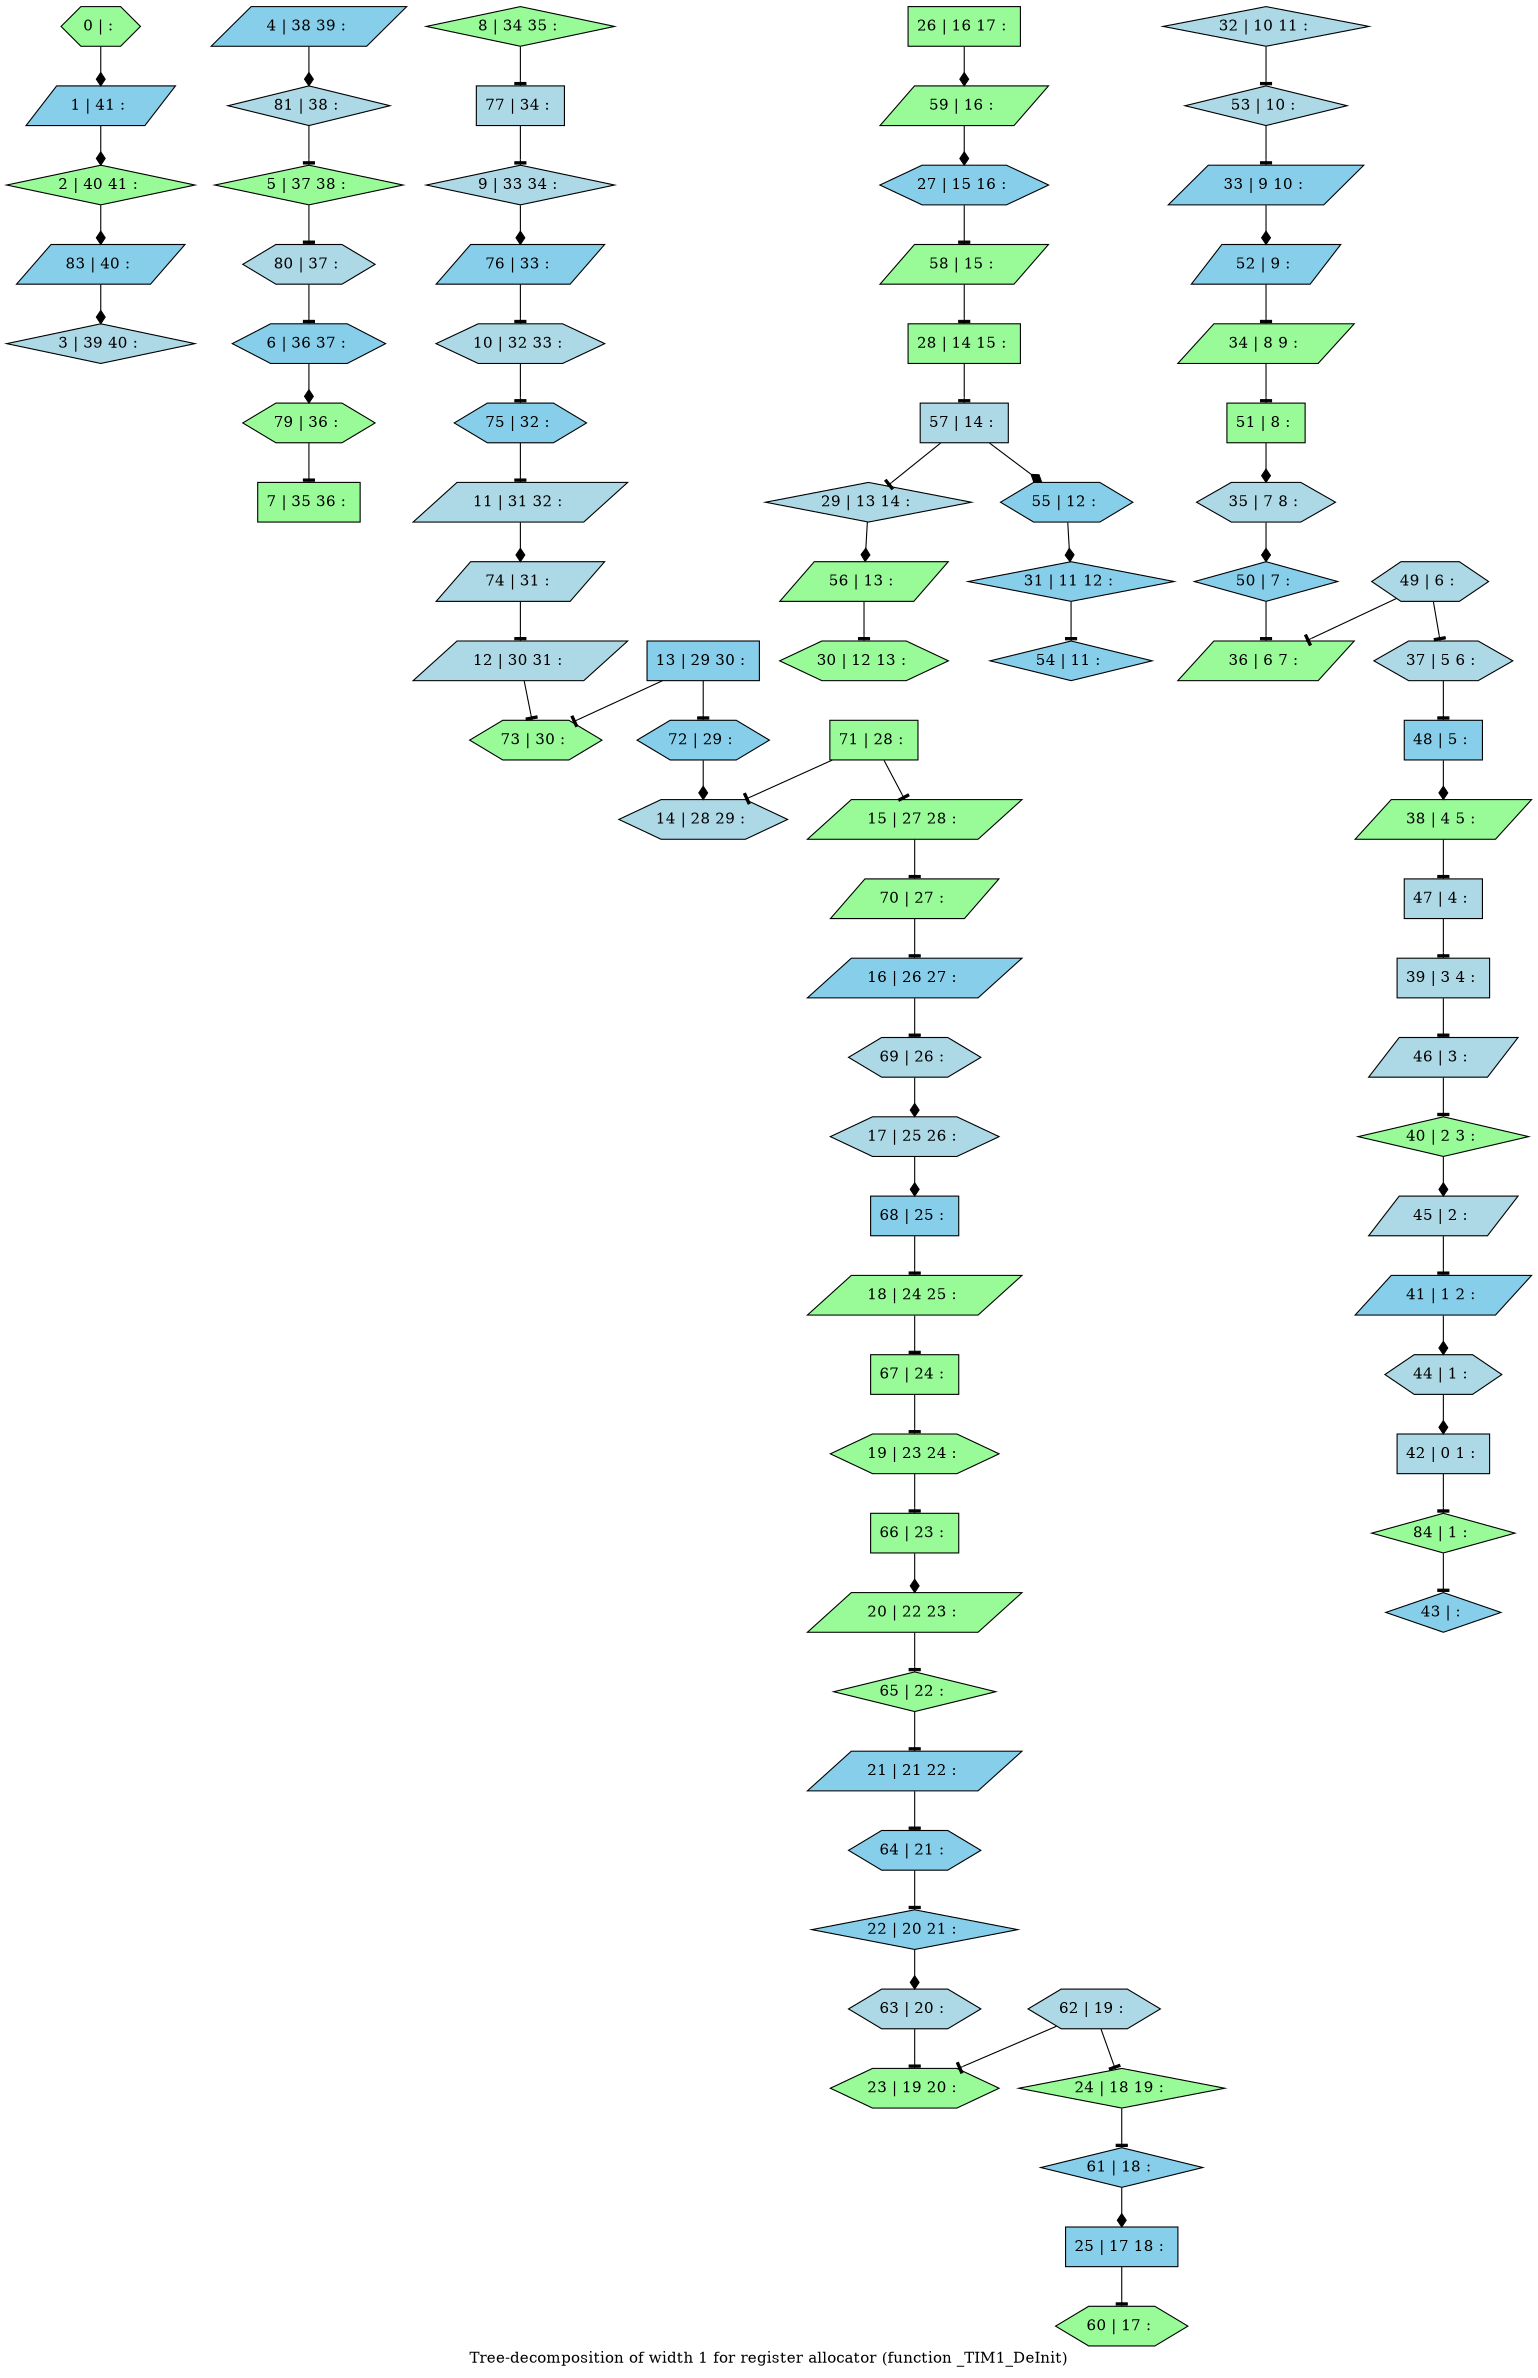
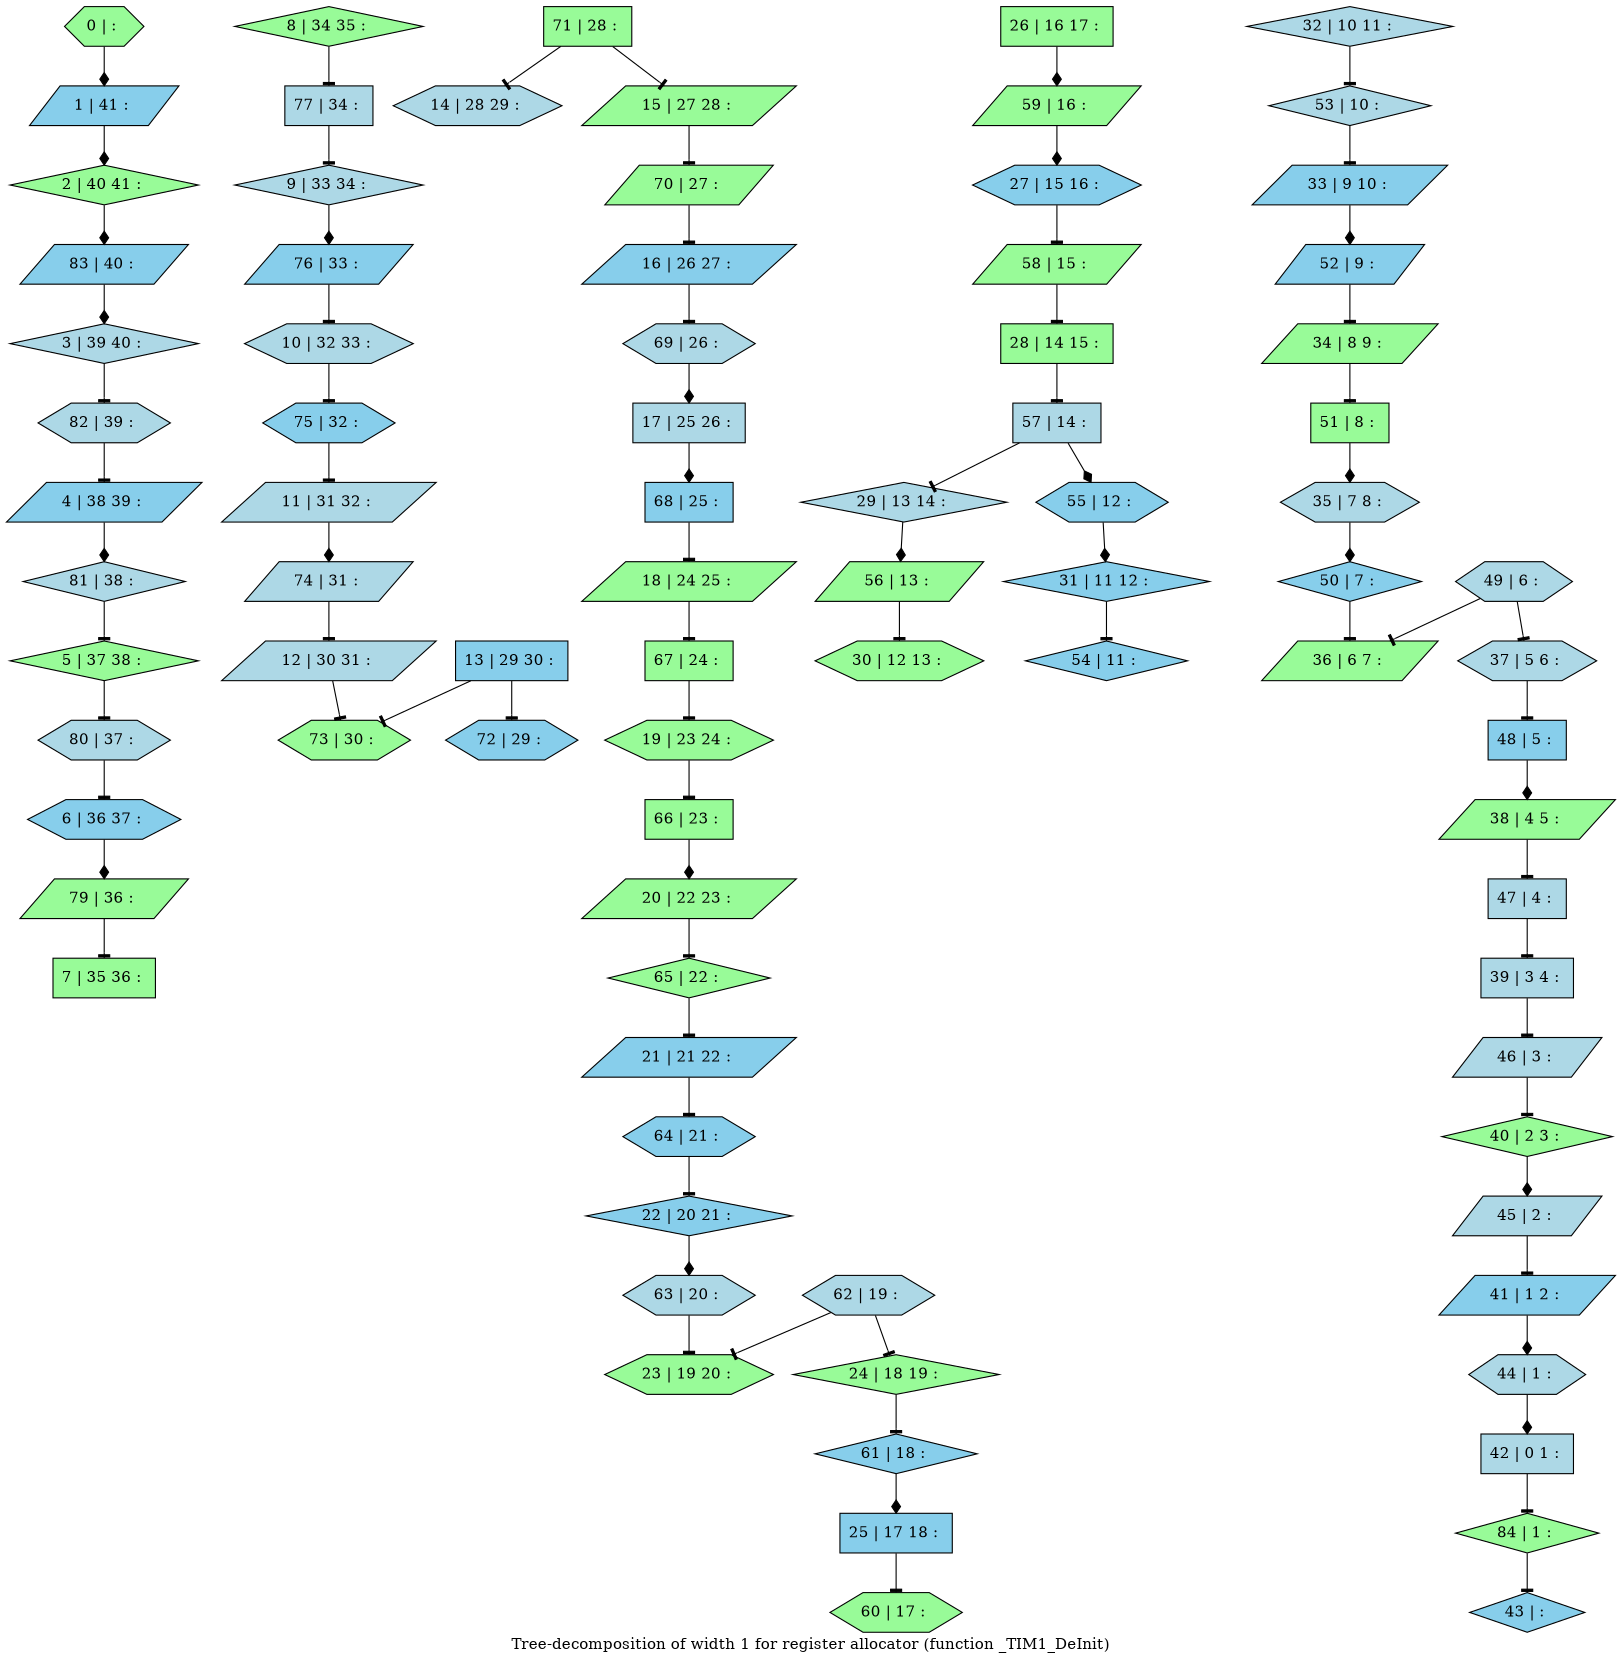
  digraph {
    label="Tree-decomposition of width 1 for register allocator (function _TIM1_DeInit)"
    node [fillcolor=palegreen shape=hexagon style=filled]
    edge [arrowhead=tee]
    n1 [label="0 | : "]
    n2 [fillcolor=skyblue label="1 | 41 : " shape=parallelogram]
    n3 [label="2 | 40 41 : " shape=diamond]
    n4 [fillcolor=skyblue label="83 | 40 : " shape=parallelogram]
    n5 [fillcolor=lightblue label="3 | 39 40 : " shape=diamond]
+   n6 [fillcolor=lightblue label="82 | 39 : "]
    n7 [fillcolor=skyblue label="4 | 38 39 : " shape=parallelogram]
    n8 [fillcolor=lightblue label="81 | 38 : " shape=diamond]
    n9 [label="5 | 37 38 : " shape=diamond]
    n10 [fillcolor=lightblue label="80 | 37 : "]
    n11 [fillcolor=skyblue label="6 | 36 37 : "]
-   n12 [label="79 | 36 : "]
+   n12 [label="79 | 36 : " shape=parallelogram]
    n13 [label="7 | 35 36 : " shape=box]
    n14 [label="8 | 34 35 : " shape=diamond]
    n15 [fillcolor=lightblue label="77 | 34 : " shape=box]
    n16 [fillcolor=lightblue label="9 | 33 34 : " shape=diamond]
    n17 [fillcolor=skyblue label="76 | 33 : " shape=parallelogram]
    n18 [fillcolor=lightblue label="10 | 32 33 : "]
    n19 [fillcolor=skyblue label="75 | 32 : "]
    n20 [fillcolor=lightblue label="11 | 31 32 : " shape=parallelogram]
    n21 [fillcolor=lightblue label="74 | 31 : " shape=parallelogram]
    n22 [fillcolor=lightblue label="12 | 30 31 : " shape=parallelogram]
    n23 [label="73 | 30 : "]
    n24 [fillcolor=skyblue label="13 | 29 30 : " shape=box]
    n25 [fillcolor=skyblue label="72 | 29 : "]
    n26 [fillcolor=lightblue label="14 | 28 29 : "]
    n27 [label="71 | 28 : " shape=box]
    n28 [label="15 | 27 28 : " shape=parallelogram]
    n29 [label="70 | 27 : " shape=parallelogram]
    n30 [fillcolor=skyblue label="16 | 26 27 : " shape=parallelogram]
    n31 [fillcolor=lightblue label="69 | 26 : "]
-   n32 [fillcolor=lightblue label="17 | 25 26 : "]
+   n32 [fillcolor=lightblue label="17 | 25 26 : " shape=box]
    n33 [fillcolor=skyblue label="68 | 25 : " shape=box]
    n34 [label="18 | 24 25 : " shape=parallelogram]
    n35 [label="67 | 24 : " shape=box]
    n36 [label="19 | 23 24 : "]
    n37 [label="66 | 23 : " shape=box]
    n38 [label="20 | 22 23 : " shape=parallelogram]
    n39 [label="65 | 22 : " shape=diamond]
    n40 [fillcolor=skyblue label="21 | 21 22 : " shape=parallelogram]
    n41 [fillcolor=skyblue label="64 | 21 : "]
    n42 [fillcolor=skyblue label="22 | 20 21 : " shape=diamond]
    n43 [fillcolor=lightblue label="63 | 20 : "]
    n44 [label="23 | 19 20 : "]
    n45 [fillcolor=lightblue label="62 | 19 : "]
    n46 [label="24 | 18 19 : " shape=diamond]
    n47 [fillcolor=skyblue label="61 | 18 : " shape=diamond]
    n48 [fillcolor=skyblue label="25 | 17 18 : " shape=box]
    n49 [label="60 | 17 : "]
    n50 [label="26 | 16 17 : " shape=box]
    n51 [label="59 | 16 : " shape=parallelogram]
    n52 [fillcolor=skyblue label="27 | 15 16 : "]
    n53 [label="58 | 15 : " shape=parallelogram]
    n54 [label="28 | 14 15 : " shape=box]
    n55 [fillcolor=lightblue label="57 | 14 : " shape=box]
    n56 [fillcolor=lightblue label="29 | 13 14 : " shape=diamond]
    n57 [fillcolor=skyblue label="55 | 12 : "]
    n58 [label="56 | 13 : " shape=parallelogram]
    n59 [label="30 | 12 13 : "]
    n60 [fillcolor=skyblue label="31 | 11 12 : " shape=diamond]
    n61 [fillcolor=skyblue label="54 | 11 : " shape=diamond]
    n62 [fillcolor=lightblue label="32 | 10 11 : " shape=diamond]
    n63 [fillcolor=lightblue label="53 | 10 : " shape=diamond]
    n64 [fillcolor=skyblue label="33 | 9 10 : " shape=parallelogram]
    n65 [fillcolor=skyblue label="52 | 9 : " shape=parallelogram]
    n66 [label="34 | 8 9 : " shape=parallelogram]
    n67 [label="51 | 8 : " shape=box]
    n68 [fillcolor=lightblue label="35 | 7 8 : "]
    n69 [fillcolor=skyblue label="50 | 7 : " shape=diamond]
    n70 [label="36 | 6 7 : " shape=parallelogram]
    n71 [fillcolor=lightblue label="49 | 6 : "]
    n72 [fillcolor=lightblue label="37 | 5 6 : "]
    n73 [fillcolor=skyblue label="48 | 5 : " shape=box]
    n74 [label="38 | 4 5 : " shape=parallelogram]
    n75 [fillcolor=lightblue label="47 | 4 : " shape=box]
    n76 [fillcolor=lightblue label="39 | 3 4 : " shape=box]
    n77 [fillcolor=lightblue label="46 | 3 : " shape=parallelogram]
    n78 [label="40 | 2 3 : " shape=diamond]
    n79 [fillcolor=lightblue label="45 | 2 : " shape=parallelogram]
    n80 [fillcolor=skyblue label="41 | 1 2 : " shape=parallelogram]
    n81 [fillcolor=lightblue label="44 | 1 : "]
    n82 [fillcolor=lightblue label="42 | 0 1 : " shape=box]
    n83 [label="84 | 1 : " shape=diamond]
    n84 [fillcolor=skyblue label="43 | : " shape=diamond]
    n1 -> n2 [arrowhead=diamond]
    n2 -> n3 [arrowhead=diamond]
    n3 -> n4 [arrowhead=diamond]
    n4 -> n5 [arrowhead=diamond]
+   n5 -> n6
+   n6 -> n7
    n7 -> n8 [arrowhead=diamond]
    n8 -> n9
    n9 -> n10
    n10 -> n11
    n11 -> n12 [arrowhead=diamond]
    n12 -> n13
    n14 -> n15
    n15 -> n16
    n16 -> n17 [arrowhead=diamond]
    n17 -> n18
    n18 -> n19
    n19 -> n20
    n20 -> n21 [arrowhead=diamond]
    n21 -> n22
    n22 -> n23
    n24 -> n23
    n24 -> n25
-   n25 -> n26 [arrowhead=diamond]
    n27 -> n26
    n27 -> n28
    n28 -> n29
    n29 -> n30
    n30 -> n31
    n31 -> n32 [arrowhead=diamond]
    n32 -> n33 [arrowhead=diamond]
    n33 -> n34
    n34 -> n35
    n35 -> n36
    n36 -> n37
    n37 -> n38 [arrowhead=diamond]
    n38 -> n39
    n39 -> n40
    n40 -> n41
    n41 -> n42
    n42 -> n43 [arrowhead=diamond]
    n43 -> n44
    n45 -> n44
    n45 -> n46
    n46 -> n47
    n47 -> n48 [arrowhead=diamond]
    n48 -> n49
    n50 -> n51 [arrowhead=diamond]
    n51 -> n52 [arrowhead=diamond]
    n52 -> n53
    n53 -> n54
    n54 -> n55
    n55 -> n56
    n55 -> n57 [arrowhead=diamond]
    n56 -> n58 [arrowhead=diamond]
    n57 -> n60 [arrowhead=diamond]
    n58 -> n59
    n60 -> n61
    n62 -> n63
    n63 -> n64
    n64 -> n65 [arrowhead=diamond]
    n65 -> n66
    n66 -> n67
    n67 -> n68 [arrowhead=diamond]
    n68 -> n69 [arrowhead=diamond]
    n69 -> n70
    n71 -> n70
    n71 -> n72
    n72 -> n73
    n73 -> n74 [arrowhead=diamond]
    n74 -> n75
    n75 -> n76
    n76 -> n77
    n77 -> n78
    n78 -> n79 [arrowhead=diamond]
    n79 -> n80
    n80 -> n81 [arrowhead=diamond]
    n81 -> n82 [arrowhead=diamond]
    n82 -> n83
    n83 -> n84
  }
